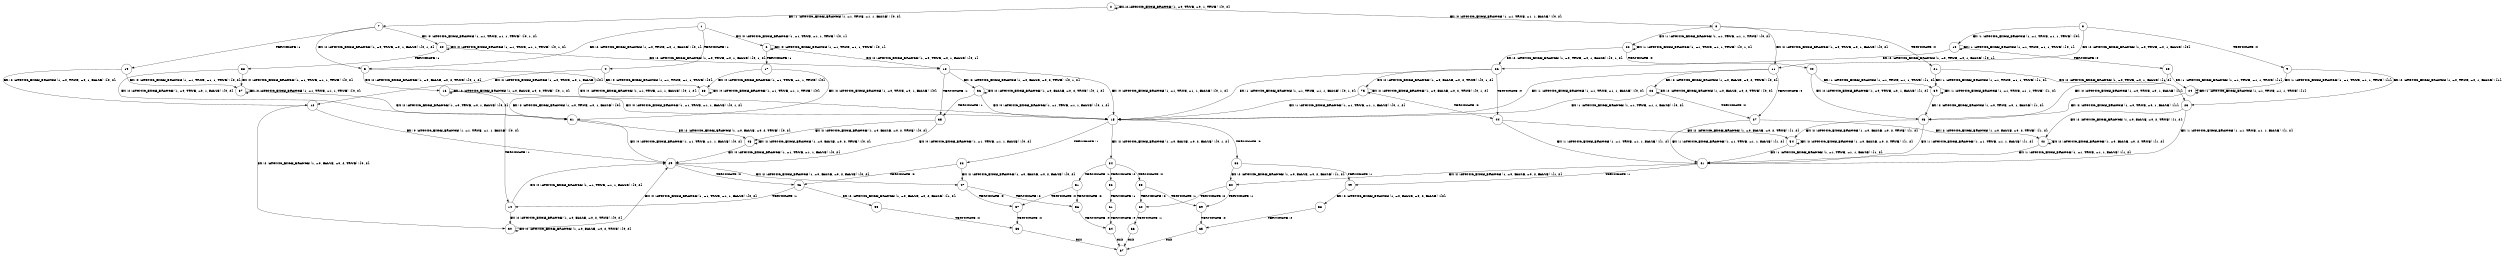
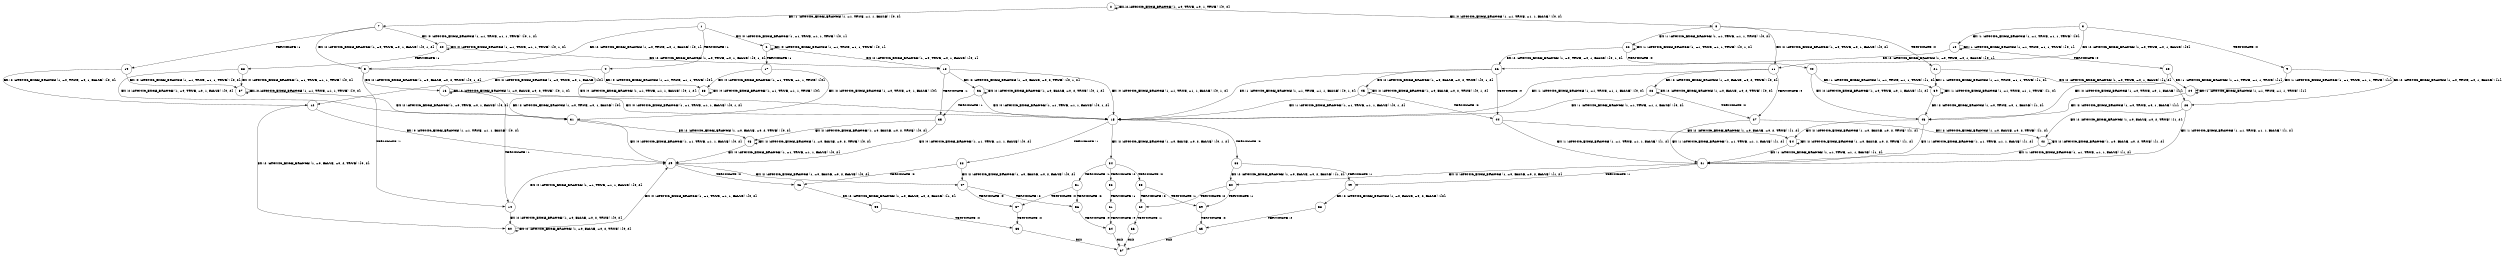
  digraph {
    node [shape=circle]
    1
    4
    5
    6
    2
    7
    8
    3
    9
    10
    11
    12
    n13 [label=83]
    14
    15
    16
    17
    18
    19
    20
    21
    22
    23
    24
    25
    26
    27
    28
    29
    30
    31
    32
    33
    34
    35
    36
    37
    38
    39
    40
    41
    42
    43
    44
-   45 [label=75]
+   45
    46
    47
    48
    49
    50
    51
    52
    53
    54
    55
    56
    57
    58
    59
    60
    61
    63
    64
    65
    66
    67
    1 -> 4 [label="TERMINATE !1"]
    1 -> 5 [label="EX !2 !ATOMIC_EXCH_BRANCH (1, +0, TRUE, +0, 1, FALSE) !{0, 1}"]
    1 -> 6 [label="EX !0 !ATOMIC_EXCH_BRANCH (1, +1, TRUE, +1, 1, TRUE) !{0, 1}"]
    4 -> 12 [label="EX !2 !ATOMIC_EXCH_BRANCH (1, +0, TRUE, +0, 1, FALSE) !{0}"]
    4 -> n13 [label="EX !0 !ATOMIC_EXCH_BRANCH (1, +1, TRUE, +1, 1, TRUE) !{0}"]
-   46 -> 14 [label="TERMINATE !1"]
+   5 -> 14 [label="TERMINATE !1"]
    5 -> 15 [label="EX !0 !ATOMIC_EXCH_BRANCH (1, +1, TRUE, +1, 1, FALSE) !{0, 1, 2}"]
    5 -> 16 [label="EX !2 !ATOMIC_EXCH_BRANCH (1, +0, FALSE, +0, 2, TRUE) !{0, 1, 2}"]
    6 -> 6 [label="EX !0 !ATOMIC_EXCH_BRANCH (1, +1, TRUE, +1, 1, TRUE) !{0, 1}"]
    6 -> 17 [label="TERMINATE !1"]
    6 -> 18 [label="EX !2 !ATOMIC_EXCH_BRANCH (1, +0, TRUE, +0, 1, FALSE) !{0, 1}"]
    2 -> 2 [label="EX !2 !ATOMIC_EXCH_BRANCH (1, +0, TRUE, +0, 1, TRUE) !{0, 2}"]
    2 -> 7 [label="EX !1 !ATOMIC_EXCH_BRANCH (1, +1, TRUE, +1, 1, FALSE) !{0, 2}"]
    2 -> 8 [label="EX !0 !ATOMIC_EXCH_BRANCH (1, +1, TRUE, +1, 1, FALSE) !{0, 2}"]
    7 -> 5 [label="EX !2 !ATOMIC_EXCH_BRANCH (1, +0, TRUE, +0, 1, FALSE) !{0, 1, 2}"]
    7 -> 19 [label="TERMINATE !1"]
    7 -> 20 [label="EX !0 !ATOMIC_EXCH_BRANCH (1, +1, TRUE, +1, 1, TRUE) !{0, 1, 2}"]
    8 -> 11 [label="EX !2 !ATOMIC_EXCH_BRANCH (1, +0, TRUE, +0, 1, FALSE) !{0, 2}"]
    8 -> 21 [label="TERMINATE !0"]
    8 -> 22 [label="EX !1 !ATOMIC_EXCH_BRANCH (1, +1, TRUE, +1, 1, TRUE) !{0, 2}"]
    3 -> 9 [label="TERMINATE !0"]
    3 -> 10 [label="EX !1 !ATOMIC_EXCH_BRANCH (1, +1, TRUE, +1, 1, TRUE) !{0}"]
    3 -> 11 [label="EX !2 !ATOMIC_EXCH_BRANCH (1, +0, TRUE, +0, 1, FALSE) !{0}"]
    9 -> 23 [label="EX !2 !ATOMIC_EXCH_BRANCH (1, +0, TRUE, +0, 1, FALSE) !{1}"]
    9 -> 24 [label="EX !1 !ATOMIC_EXCH_BRANCH (1, +1, TRUE, +1, 1, TRUE) !{1}"]
    10 -> 10 [label="EX !1 !ATOMIC_EXCH_BRANCH (1, +1, TRUE, +1, 1, TRUE) !{0, 1}"]
    10 -> 25 [label="TERMINATE !0"]
    10 -> 26 [label="EX !2 !ATOMIC_EXCH_BRANCH (1, +0, TRUE, +0, 1, FALSE) !{0, 1}"]
    11 -> 15 [label="EX !1 !ATOMIC_EXCH_BRANCH (1, +1, TRUE, +1, 1, FALSE) !{0, 2}"]
    11 -> 27 [label="TERMINATE !0"]
    11 -> 28 [label="EX !2 !ATOMIC_EXCH_BRANCH (1, +0, FALSE, +0, 2, TRUE) !{0, 2}"]
    12 -> 29 [label="EX !0 !ATOMIC_EXCH_BRANCH (1, +1, TRUE, +1, 1, FALSE) !{0, 2}"]
    12 -> 30 [label="EX !2 !ATOMIC_EXCH_BRANCH (1, +0, FALSE, +0, 2, TRUE) !{0, 2}"]
    n13 -> n13 [label="EX !0 !ATOMIC_EXCH_BRANCH (1, +1, TRUE, +1, 1, TRUE) !{0}"]
    n13 -> 31 [label="EX !2 !ATOMIC_EXCH_BRANCH (1, +0, TRUE, +0, 1, FALSE) !{0}"]
    14 -> 29 [label="EX !0 !ATOMIC_EXCH_BRANCH (1, +1, TRUE, +1, 1, FALSE) !{0, 2}"]
    14 -> 30 [label="EX !2 !ATOMIC_EXCH_BRANCH (1, +0, FALSE, +0, 2, TRUE) !{0, 2}"]
    15 -> 32 [label="TERMINATE !1"]
    15 -> 33 [label="TERMINATE !0"]
    15 -> 34 [label="EX !2 !ATOMIC_EXCH_BRANCH (1, +0, FALSE, +0, 2, FALSE) !{0, 1, 2}"]
    16 -> 14 [label="TERMINATE !1"]
    16 -> 15 [label="EX !0 !ATOMIC_EXCH_BRANCH (1, +1, TRUE, +1, 1, FALSE) !{0, 1, 2}"]
    16 -> 16 [label="EX !2 !ATOMIC_EXCH_BRANCH (1, +0, FALSE, +0, 2, TRUE) !{0, 1, 2}"]
    17 -> n13 [label="EX !0 !ATOMIC_EXCH_BRANCH (1, +1, TRUE, +1, 1, TRUE) !{0}"]
    17 -> 31 [label="EX !2 !ATOMIC_EXCH_BRANCH (1, +0, TRUE, +0, 1, FALSE) !{0}"]
    18 -> 15 [label="EX !0 !ATOMIC_EXCH_BRANCH (1, +1, TRUE, +1, 1, FALSE) !{0, 1, 2}"]
    18 -> 35 [label="TERMINATE !1"]
    18 -> 36 [label="EX !2 !ATOMIC_EXCH_BRANCH (1, +0, FALSE, +0, 2, TRUE) !{0, 1, 2}"]
    19 -> 12 [label="EX !2 !ATOMIC_EXCH_BRANCH (1, +0, TRUE, +0, 1, FALSE) !{0, 2}"]
    19 -> 37 [label="EX !0 !ATOMIC_EXCH_BRANCH (1, +1, TRUE, +1, 1, TRUE) !{0, 2}"]
    20 -> 18 [label="EX !2 !ATOMIC_EXCH_BRANCH (1, +0, TRUE, +0, 1, FALSE) !{0, 1, 2}"]
    20 -> 20 [label="EX !0 !ATOMIC_EXCH_BRANCH (1, +1, TRUE, +1, 1, TRUE) !{0, 1, 2}"]
    20 -> 38 [label="TERMINATE !1"]
    21 -> 23 [label="EX !2 !ATOMIC_EXCH_BRANCH (1, +0, TRUE, +0, 1, FALSE) !{1, 2}"]
    21 -> 39 [label="EX !1 !ATOMIC_EXCH_BRANCH (1, +1, TRUE, +1, 1, TRUE) !{1, 2}"]
    22 -> 22 [label="EX !1 !ATOMIC_EXCH_BRANCH (1, +1, TRUE, +1, 1, TRUE) !{0, 1, 2}"]
    22 -> 26 [label="EX !2 !ATOMIC_EXCH_BRANCH (1, +0, TRUE, +0, 1, FALSE) !{0, 1, 2}"]
    22 -> 40 [label="TERMINATE !0"]
    23 -> 41 [label="EX !1 !ATOMIC_EXCH_BRANCH (1, +1, TRUE, +1, 1, FALSE) !{1, 2}"]
    23 -> 42 [label="EX !2 !ATOMIC_EXCH_BRANCH (1, +0, FALSE, +0, 2, TRUE) !{1, 2}"]
    24 -> 24 [label="EX !1 !ATOMIC_EXCH_BRANCH (1, +1, TRUE, +1, 1, TRUE) !{1}"]
    24 -> 43 [label="EX !2 !ATOMIC_EXCH_BRANCH (1, +0, TRUE, +0, 1, FALSE) !{1}"]
    25 -> 24 [label="EX !1 !ATOMIC_EXCH_BRANCH (1, +1, TRUE, +1, 1, TRUE) !{1}"]
    25 -> 43 [label="EX !2 !ATOMIC_EXCH_BRANCH (1, +0, TRUE, +0, 1, FALSE) !{1}"]
    26 -> 15 [label="EX !1 !ATOMIC_EXCH_BRANCH (1, +1, TRUE, +1, 1, FALSE) !{0, 1, 2}"]
    26 -> 44 [label="TERMINATE !0"]
    26 -> 45 [label="EX !2 !ATOMIC_EXCH_BRANCH (1, +0, FALSE, +0, 2, TRUE) !{0, 1, 2}"]
    27 -> 41 [label="EX !1 !ATOMIC_EXCH_BRANCH (1, +1, TRUE, +1, 1, FALSE) !{1, 2}"]
    27 -> 42 [label="EX !2 !ATOMIC_EXCH_BRANCH (1, +0, FALSE, +0, 2, TRUE) !{1, 2}"]
    28 -> 15 [label="EX !1 !ATOMIC_EXCH_BRANCH (1, +1, TRUE, +1, 1, FALSE) !{0, 2}"]
    28 -> 27 [label="TERMINATE !0"]
    28 -> 28 [label="EX !2 !ATOMIC_EXCH_BRANCH (1, +0, FALSE, +0, 2, TRUE) !{0, 2}"]
    29 -> 46 [label="TERMINATE !0"]
    29 -> 47 [label="EX !2 !ATOMIC_EXCH_BRANCH (1, +0, FALSE, +0, 2, FALSE) !{0, 2}"]
    30 -> 29 [label="EX !0 !ATOMIC_EXCH_BRANCH (1, +1, TRUE, +1, 1, FALSE) !{0, 2}"]
    30 -> 30 [label="EX !2 !ATOMIC_EXCH_BRANCH (1, +0, FALSE, +0, 2, TRUE) !{0, 2}"]
    31 -> 29 [label="EX !0 !ATOMIC_EXCH_BRANCH (1, +1, TRUE, +1, 1, FALSE) !{0, 2}"]
    31 -> 48 [label="EX !2 !ATOMIC_EXCH_BRANCH (1, +0, FALSE, +0, 2, TRUE) !{0, 2}"]
    32 -> 46 [label="TERMINATE !0"]
    32 -> 47 [label="EX !2 !ATOMIC_EXCH_BRANCH (1, +0, FALSE, +0, 2, FALSE) !{0, 2}"]
    33 -> 49 [label="TERMINATE !1"]
    33 -> 50 [label="EX !2 !ATOMIC_EXCH_BRANCH (1, +0, FALSE, +0, 2, FALSE) !{1, 2}"]
    34 -> 51 [label="TERMINATE !1"]
    34 -> 52 [label="TERMINATE !2"]
    34 -> 53 [label="TERMINATE !0"]
    35 -> 29 [label="EX !0 !ATOMIC_EXCH_BRANCH (1, +1, TRUE, +1, 1, FALSE) !{0, 2}"]
    35 -> 48 [label="EX !2 !ATOMIC_EXCH_BRANCH (1, +0, FALSE, +0, 2, TRUE) !{0, 2}"]
    36 -> 15 [label="EX !0 !ATOMIC_EXCH_BRANCH (1, +1, TRUE, +1, 1, FALSE) !{0, 1, 2}"]
    36 -> 35 [label="TERMINATE !1"]
    36 -> 36 [label="EX !2 !ATOMIC_EXCH_BRANCH (1, +0, FALSE, +0, 2, TRUE) !{0, 1, 2}"]
    37 -> 31 [label="EX !2 !ATOMIC_EXCH_BRANCH (1, +0, TRUE, +0, 1, FALSE) !{0, 2}"]
    37 -> 37 [label="EX !0 !ATOMIC_EXCH_BRANCH (1, +1, TRUE, +1, 1, TRUE) !{0, 2}"]
    38 -> 31 [label="EX !2 !ATOMIC_EXCH_BRANCH (1, +0, TRUE, +0, 1, FALSE) !{0, 2}"]
    38 -> 37 [label="EX !0 !ATOMIC_EXCH_BRANCH (1, +1, TRUE, +1, 1, TRUE) !{0, 2}"]
    39 -> 39 [label="EX !1 !ATOMIC_EXCH_BRANCH (1, +1, TRUE, +1, 1, TRUE) !{1, 2}"]
    39 -> 43 [label="EX !2 !ATOMIC_EXCH_BRANCH (1, +0, TRUE, +0, 1, FALSE) !{1, 2}"]
    40 -> 39 [label="EX !1 !ATOMIC_EXCH_BRANCH (1, +1, TRUE, +1, 1, TRUE) !{1, 2}"]
    40 -> 43 [label="EX !2 !ATOMIC_EXCH_BRANCH (1, +0, TRUE, +0, 1, FALSE) !{1, 2}"]
    41 -> 49 [label="TERMINATE !1"]
    41 -> 50 [label="EX !2 !ATOMIC_EXCH_BRANCH (1, +0, FALSE, +0, 2, FALSE) !{1, 2}"]
    42 -> 41 [label="EX !1 !ATOMIC_EXCH_BRANCH (1, +1, TRUE, +1, 1, FALSE) !{1, 2}"]
    42 -> 42 [label="EX !2 !ATOMIC_EXCH_BRANCH (1, +0, FALSE, +0, 2, TRUE) !{1, 2}"]
    43 -> 41 [label="EX !1 !ATOMIC_EXCH_BRANCH (1, +1, TRUE, +1, 1, FALSE) !{1, 2}"]
    43 -> 54 [label="EX !2 !ATOMIC_EXCH_BRANCH (1, +0, FALSE, +0, 2, TRUE) !{1, 2}"]
    44 -> 41 [label="EX !1 !ATOMIC_EXCH_BRANCH (1, +1, TRUE, +1, 1, FALSE) !{1, 2}"]
    44 -> 54 [label="EX !2 !ATOMIC_EXCH_BRANCH (1, +0, FALSE, +0, 2, TRUE) !{1, 2}"]
    45 -> 15 [label="EX !1 !ATOMIC_EXCH_BRANCH (1, +1, TRUE, +1, 1, FALSE) !{0, 1, 2}"]
    45 -> 44 [label="TERMINATE !0"]
    45 -> 45 [label="EX !2 !ATOMIC_EXCH_BRANCH (1, +0, FALSE, +0, 2, TRUE) !{0, 1, 2}"]
    46 -> 55 [label="EX !2 !ATOMIC_EXCH_BRANCH (1, +0, FALSE, +0, 2, FALSE) !{1, 2}"]
    47 -> 56 [label="TERMINATE !2"]
    47 -> 57 [label="TERMINATE !0"]
    48 -> 29 [label="EX !0 !ATOMIC_EXCH_BRANCH (1, +1, TRUE, +1, 1, FALSE) !{0, 2}"]
    48 -> 48 [label="EX !2 !ATOMIC_EXCH_BRANCH (1, +0, FALSE, +0, 2, TRUE) !{0, 2}"]
    49 -> 58 [label="EX !2 !ATOMIC_EXCH_BRANCH (1, +0, FALSE, +0, 2, FALSE) !{2}"]
    50 -> 59 [label="TERMINATE !1"]
    50 -> 60 [label="TERMINATE !2"]
    51 -> 56 [label="TERMINATE !2"]
    51 -> 57 [label="TERMINATE !0"]
    52 -> 61 [label="TERMINATE !1"]
    53 -> 59 [label="TERMINATE !1"]
    53 -> 60 [label="TERMINATE !2"]
    54 -> 41 [label="EX !1 !ATOMIC_EXCH_BRANCH (1, +1, TRUE, +1, 1, FALSE) !{1, 2}"]
    54 -> 54 [label="EX !2 !ATOMIC_EXCH_BRANCH (1, +0, FALSE, +0, 2, TRUE) !{1, 2}"]
    55 -> 63 [label="TERMINATE !2"]
    56 -> 64 [label="TERMINATE !0"]
    57 -> 63 [label="TERMINATE !2"]
    58 -> 65 [label="TERMINATE !2"]
    59 -> 65 [label="TERMINATE !2"]
    60 -> 66 [label="TERMINATE !1"]
    61 -> 64 [label="TERMINATE !0"]
    63 -> 67 [label=exit]
    64 -> 67 [label=exit]
    65 -> 67 [label=exit]
    66 -> 67 [label=exit]
  }
